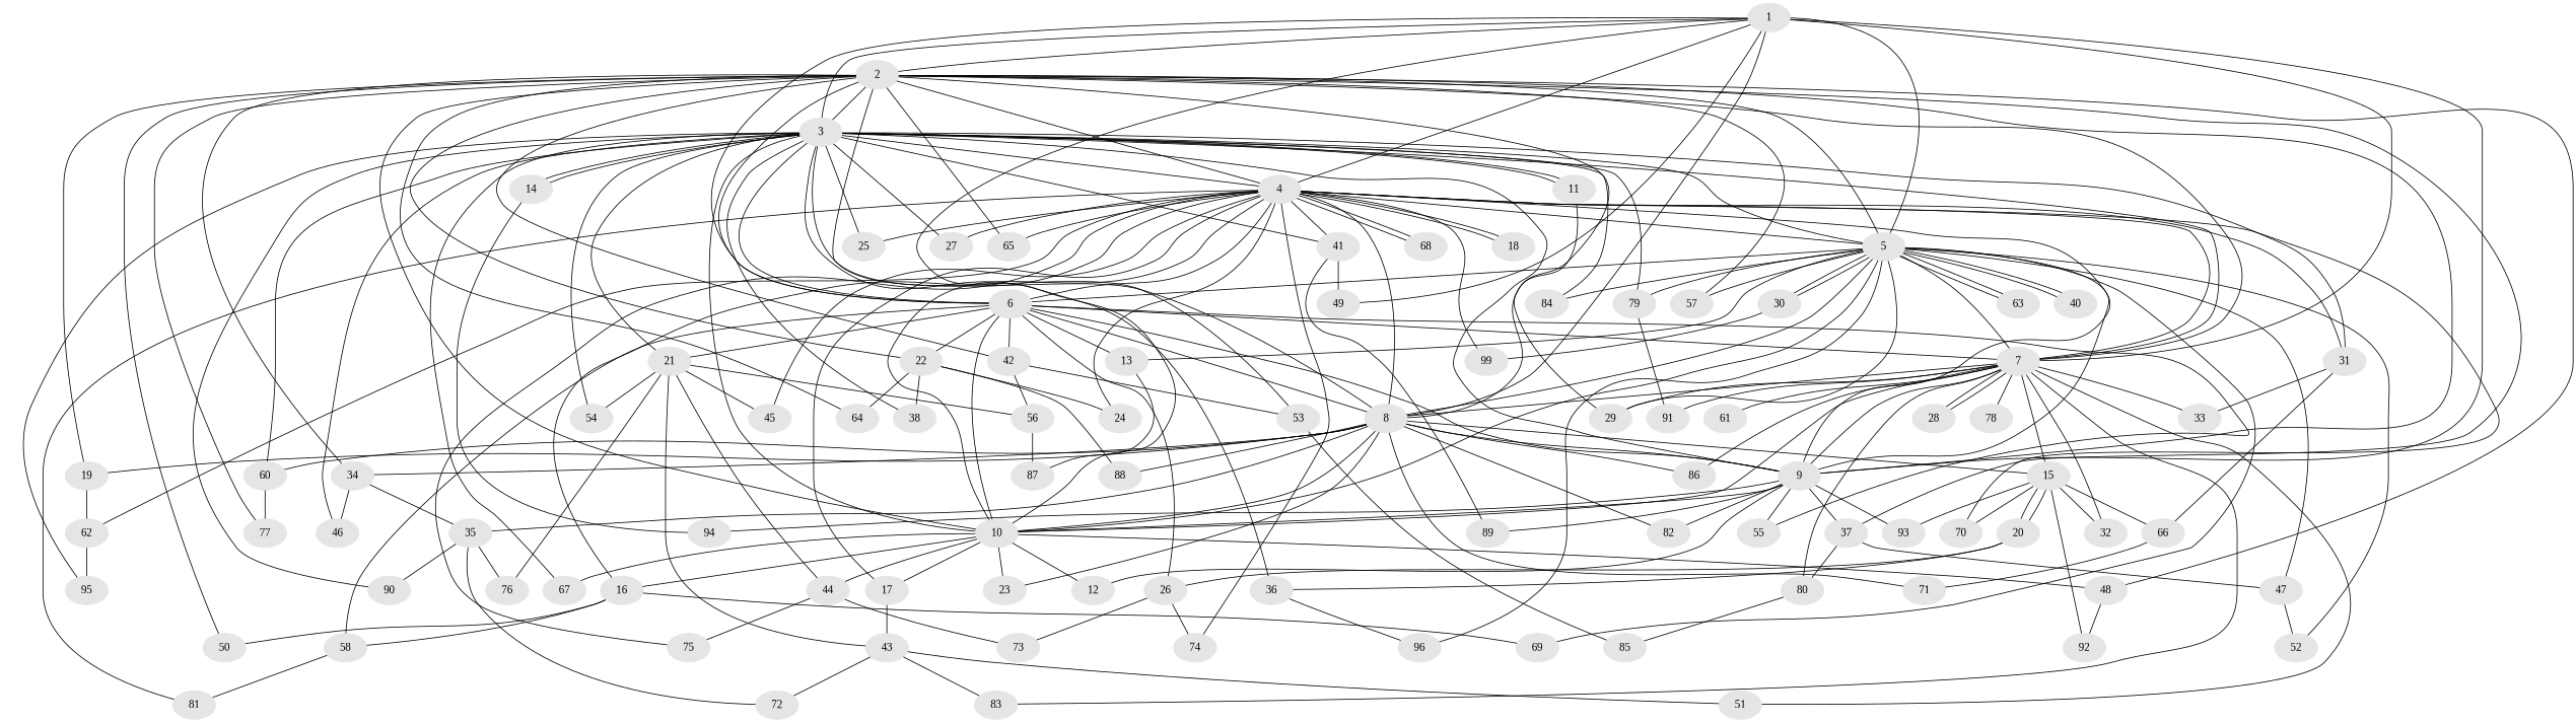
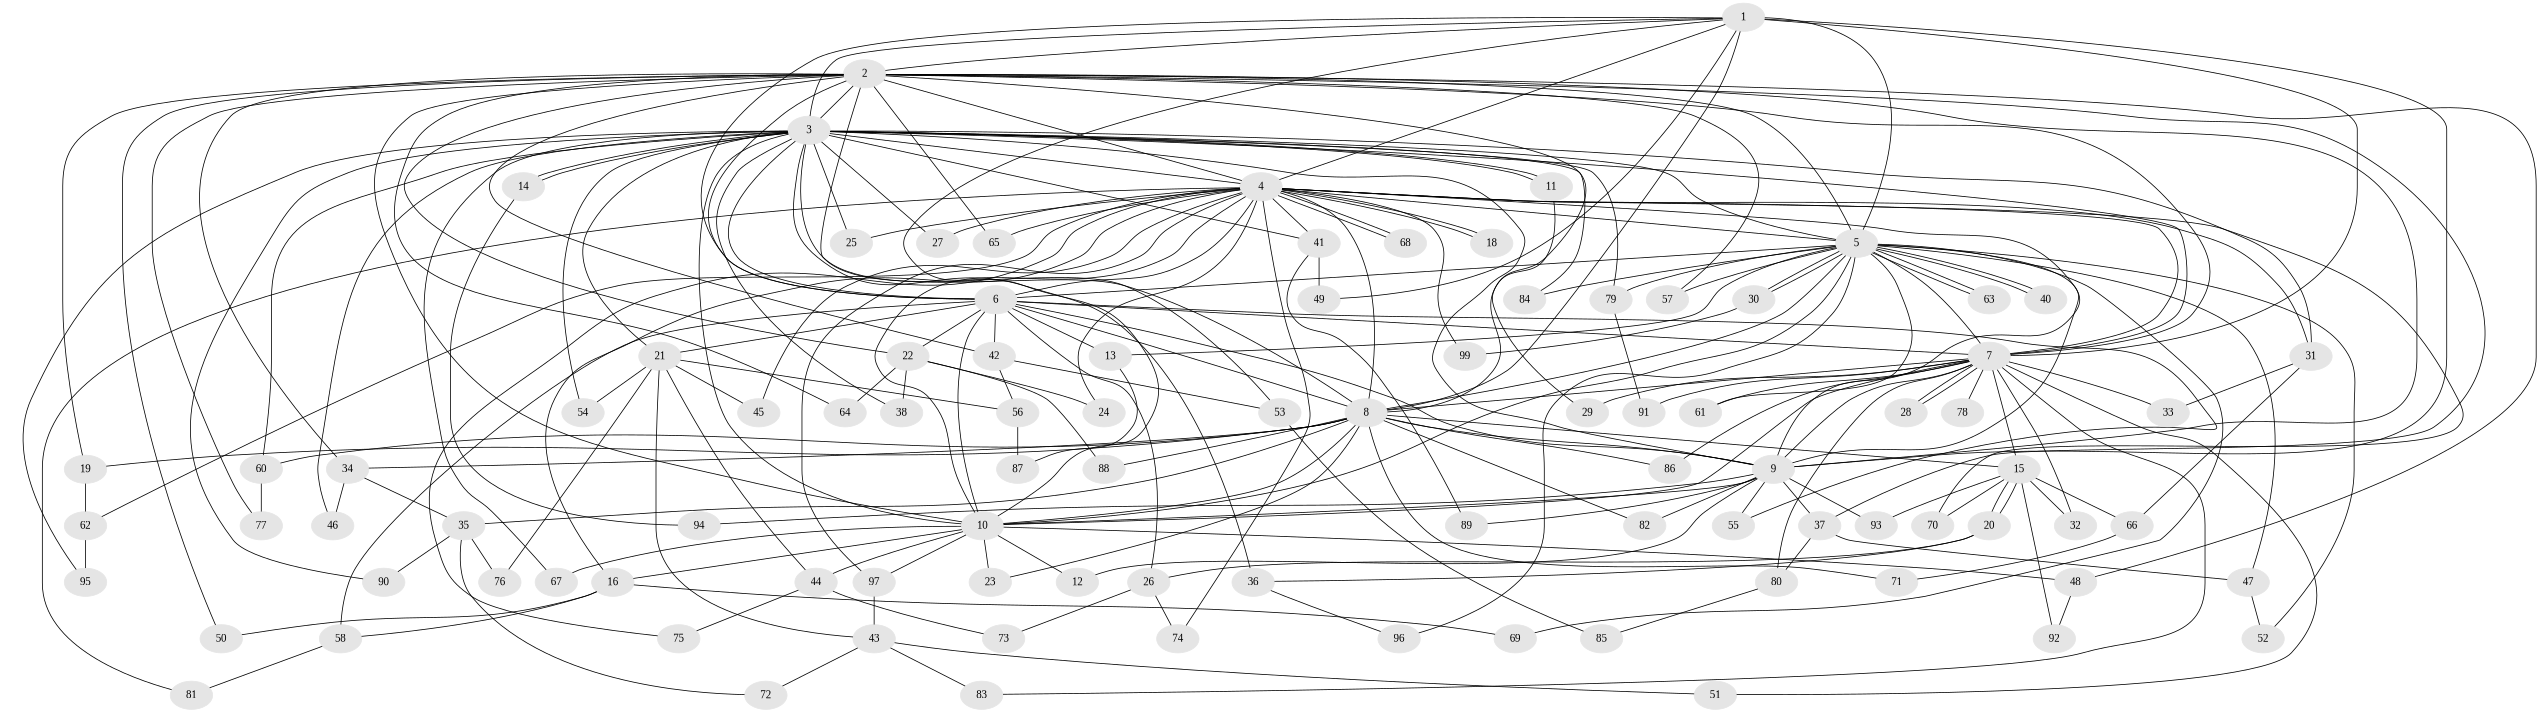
  graph {
    fontname="Liberation Serif"
    node [color=gray90 fontname="Liberation Serif" style=filled]
    edge [fontname="Liberation Serif"]
    1
    2
    3
    4
    5
    6
    7
    8
    9
    10
    49
    19
    22
    34
    37
    42
    48
    50
    53
    57
    64
    65
    77
    11
    14
    21
    25
    27
    31
    36
    38
    41
    46
    54
    60
    67
    79
    84
    90
    95
    16
-   17
+   17 [label=97]
    18
    24
    45
    n46 [label=99]
    62
    68
    70
    74
    75
    81
    13
    30
    40
    47
    52
    61
    63
    69
    96
    26
    55
    58
    15
    28
    29
    32
    33
    51
    78
    80
    83
    86
    91
    23
    35
    71
    82
    88
    12
    89
    93
    94
    44
    56
    92
    85
    43
    76
    66
    87
    73
    20
    72
    1 -- 2
    1 -- 3
    1 -- 4
    1 -- 5
    1 -- 6
    1 -- 7
    1 -- 8
    1 -- 9
    1 -- 10
    1 -- 49
    2 -- 3
    2 -- 4
    2 -- 5
    2 -- 6
    2 -- 7
    2 -- 8
    2 -- 9
    2 -- 10
    2 -- 19
    2 -- 22
    2 -- 34
    2 -- 37
    2 -- 42
    2 -- 48
    2 -- 50
    2 -- 53
    2 -- 57
    2 -- 64
    2 -- 65
    2 -- 77
    3 -- 4
    3 -- 5
    3 -- 6
    3 -- 7
    3 -- 8
    3 -- 9
    3 -- 10
    3 -- 11
    3 -- 11
    3 -- 14
    3 -- 14
    3 -- 21
    3 -- 25
    3 -- 27
    3 -- 31
    3 -- 36
    3 -- 38
    3 -- 41
    3 -- 46
    3 -- 54
    3 -- 60
    3 -- 67
    3 -- 79
    3 -- 84
    3 -- 90
    3 -- 95
    4 -- 5
    4 -- 6
    4 -- 7
    4 -- 8
    4 -- 9
    4 -- 10
    4 -- 65
    4 -- 25
    4 -- 27
    4 -- 31
    4 -- 41
    4 -- 16
    4 -- 17
    4 -- 18
    4 -- 18
    4 -- 24
    4 -- 45
    4 -- n46
    4 -- 62
    4 -- 68
    4 -- 68
    4 -- 70
    4 -- 74
    4 -- 75
    4 -- 81
    5 -- 6
    5 -- 7
    5 -- 8
    5 -- 9
    5 -- 10
    5 -- 57
    5 -- 79
    5 -- 84
    5 -- 13
    5 -- 30
    5 -- 30
    5 -- 40
    5 -- 40
    5 -- 47
    5 -- 52
-   5 -- 29
+   5 -- 61
    5 -- 63
    5 -- 63
    5 -- 69
    5 -- 96
    6 -- 7
    6 -- 8
    6 -- 9
    6 -- 10
    6 -- 22
    6 -- 42
    6 -- 21
    6 -- 13
    6 -- 26
    6 -- 55
    6 -- 58
    7 -- 8
    7 -- 9
    7 -- 10
    7 -- 61
    7 -- 15
    7 -- 28
    7 -- 28
    7 -- 29
    7 -- 32
    7 -- 33
    7 -- 51
    7 -- 78
    7 -- 80
    7 -- 83
    7 -- 86
    7 -- 91
    8 -- 9
    8 -- 10
    8 -- 19
    8 -- 34
    8 -- 60
    8 -- 15
    8 -- 86
    8 -- 23
    8 -- 35
    8 -- 71
    8 -- 82
    8 -- 88
    9 -- 10
    9 -- 37
    9 -- 55
    9 -- 82
    9 -- 12
    9 -- 89
    9 -- 93
    9 -- 94
    10 -- 48
    10 -- 67
    10 -- 16
    10 -- 17
    10 -- 23
    10 -- 12
    10 -- 44
    19 -- 62
    22 -- 64
    22 -- 38
    22 -- 24
    22 -- 88
    34 -- 46
    34 -- 35
    37 -- 47
    37 -- 80
    42 -- 53
    42 -- 56
    48 -- 92
    53 -- 85
    11 -- 29
    14 -- 94
    21 -- 54
    21 -- 45
    21 -- 44
    21 -- 56
    21 -- 43
    21 -- 76
    31 -- 33
    31 -- 66
    36 -- 96
    41 -- 49
    41 -- 89
    60 -- 77
    79 -- 91
    16 -- 50
    16 -- 69
    16 -- 58
    17 -- 43
    62 -- 95
    13 -- 87
    30 -- n46
    47 -- 52
    26 -- 74
    26 -- 73
    58 -- 81
    15 -- 70
    15 -- 32
    15 -- 93
    15 -- 92
    15 -- 66
    15 -- 20
    15 -- 20
    80 -- 85
    35 -- 90
    35 -- 76
    35 -- 72
    44 -- 75
    44 -- 73
    56 -- 87
    43 -- 51
    43 -- 83
    43 -- 72
    66 -- 71
    20 -- 36
    20 -- 26
  }
